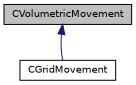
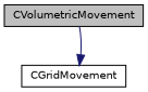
  digraph {
    node [color=black fontname=Helvetica fontsize=10 shape=record style=filled]
    n1 [fillcolor=grey75 fontcolor=black height=0.2 label=CVolumetricMovement width=0.4]
    n2 [fillcolor=white height=0.2 label=CGridMovement width=0.4]
-   n1 -> n2 [color=midnightblue dir=back fontname=Helvetica fontsize=10 labelfontname=Helvetica labelfontsize=10 style=solid]
+   n2 -> n1 [color=midnightblue dir=back fontname=Helvetica fontsize=10 labelfontname=Helvetica labelfontsize=10 style=solid]
  }
